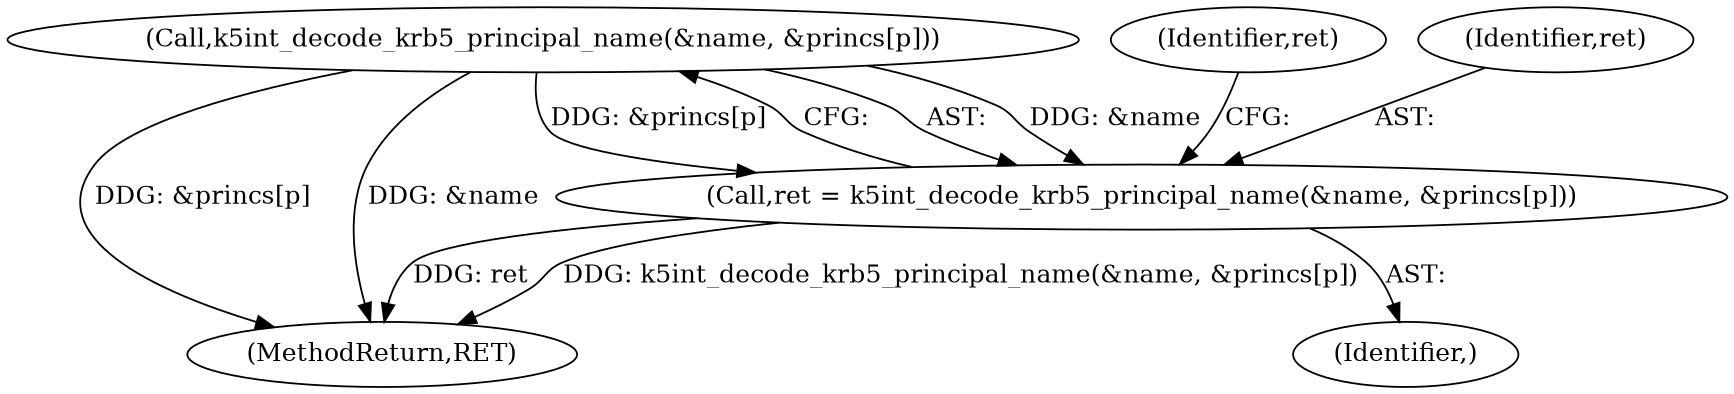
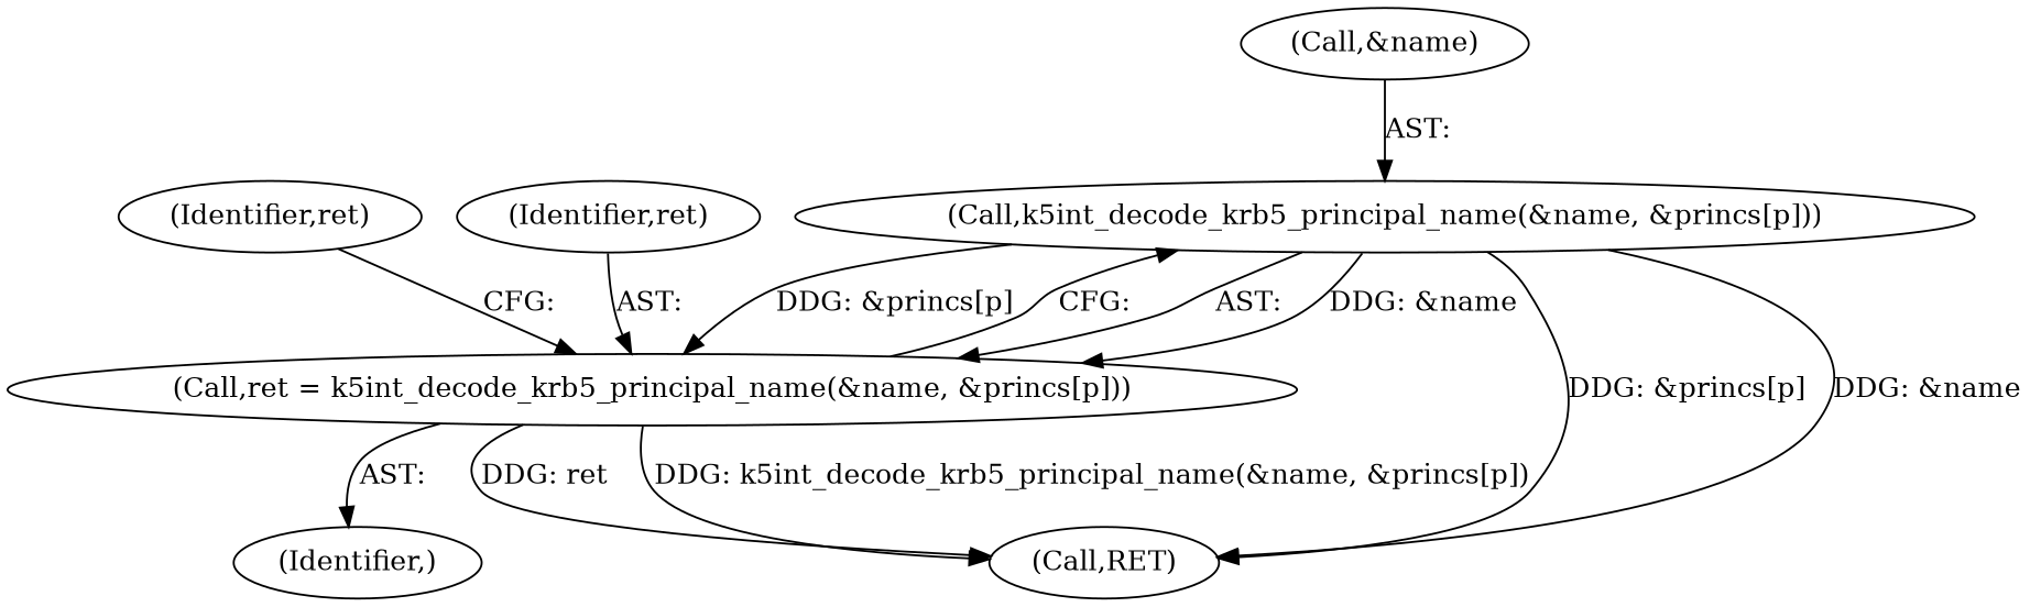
  digraph {
    n1 [label="(Call,k5int_decode_krb5_principal_name(&name, &princs[p]))"]
    n2 [label="(Call,ret = k5int_decode_krb5_principal_name(&name, &princs[p]))"]
-   n3 [label="(MethodReturn,RET)"]
+   n3 [label="(Call,RET)"]
    n4 [label="(Identifier,)"]
    n5 [label="(Identifier,ret)"]
+   n6 [label="(Call,&name)"]
    n7 [label="(Identifier,ret)"]
    n1 -> n2 [label="AST: "]
    n1 -> n2 [label="DDG: &name"]
    n1 -> n2 [label="DDG: &princs[p]"]
    n1 -> n3 [label="DDG: &princs[p]"]
    n1 -> n3 [label="DDG: &name"]
    n2 -> n1 [label="CFG: "]
    n2 -> n3 [label="DDG: ret"]
    n2 -> n3 [label="DDG: k5int_decode_krb5_principal_name(&name, &princs[p])"]
    n2 -> n4 [label="AST: "]
    n5 -> n2 [label="CFG: "]
+   n6 -> n1 [label="AST: "]
    n7 -> n2 [label="AST: "]
  }
